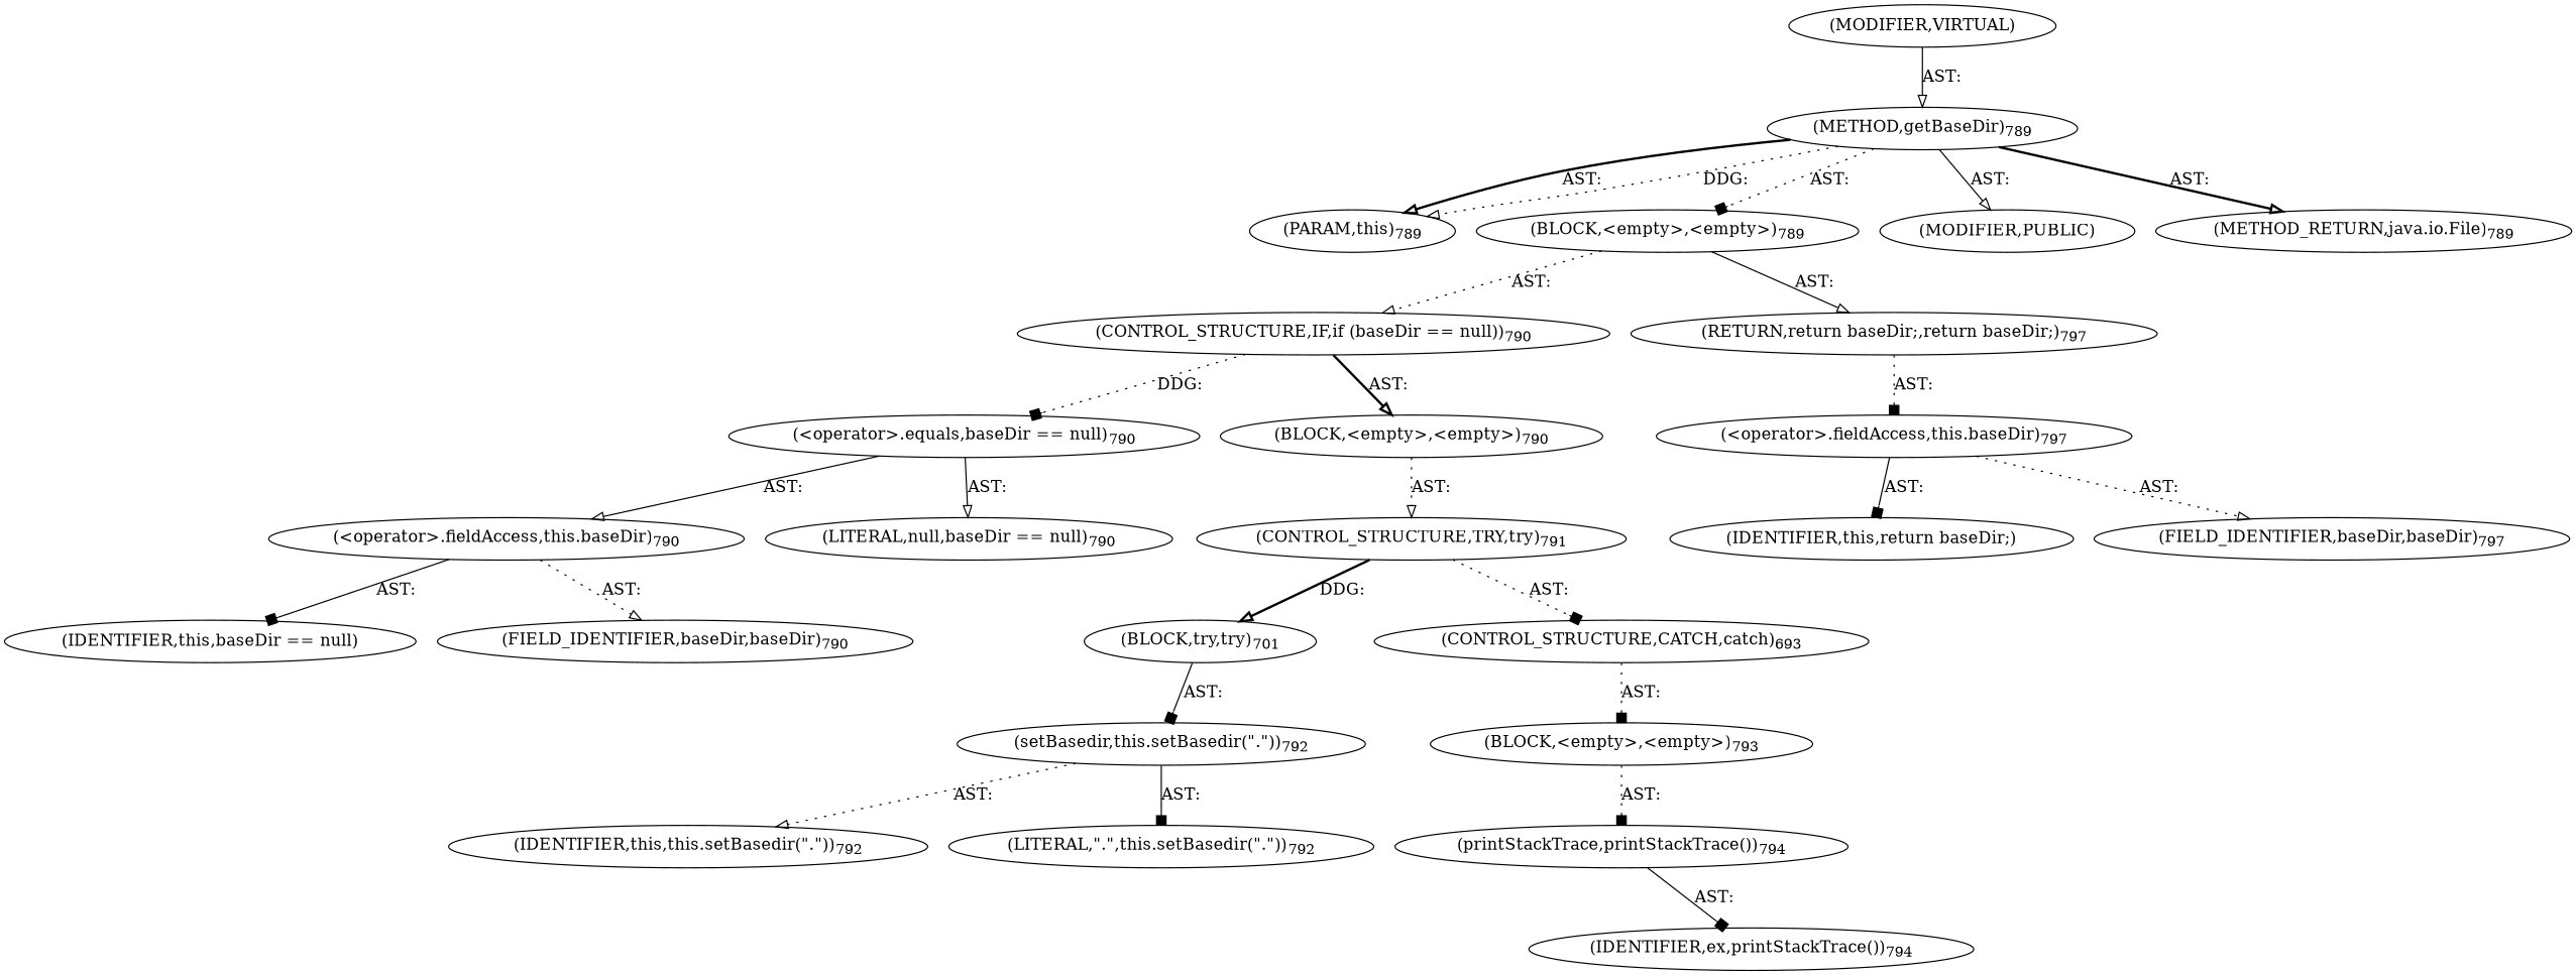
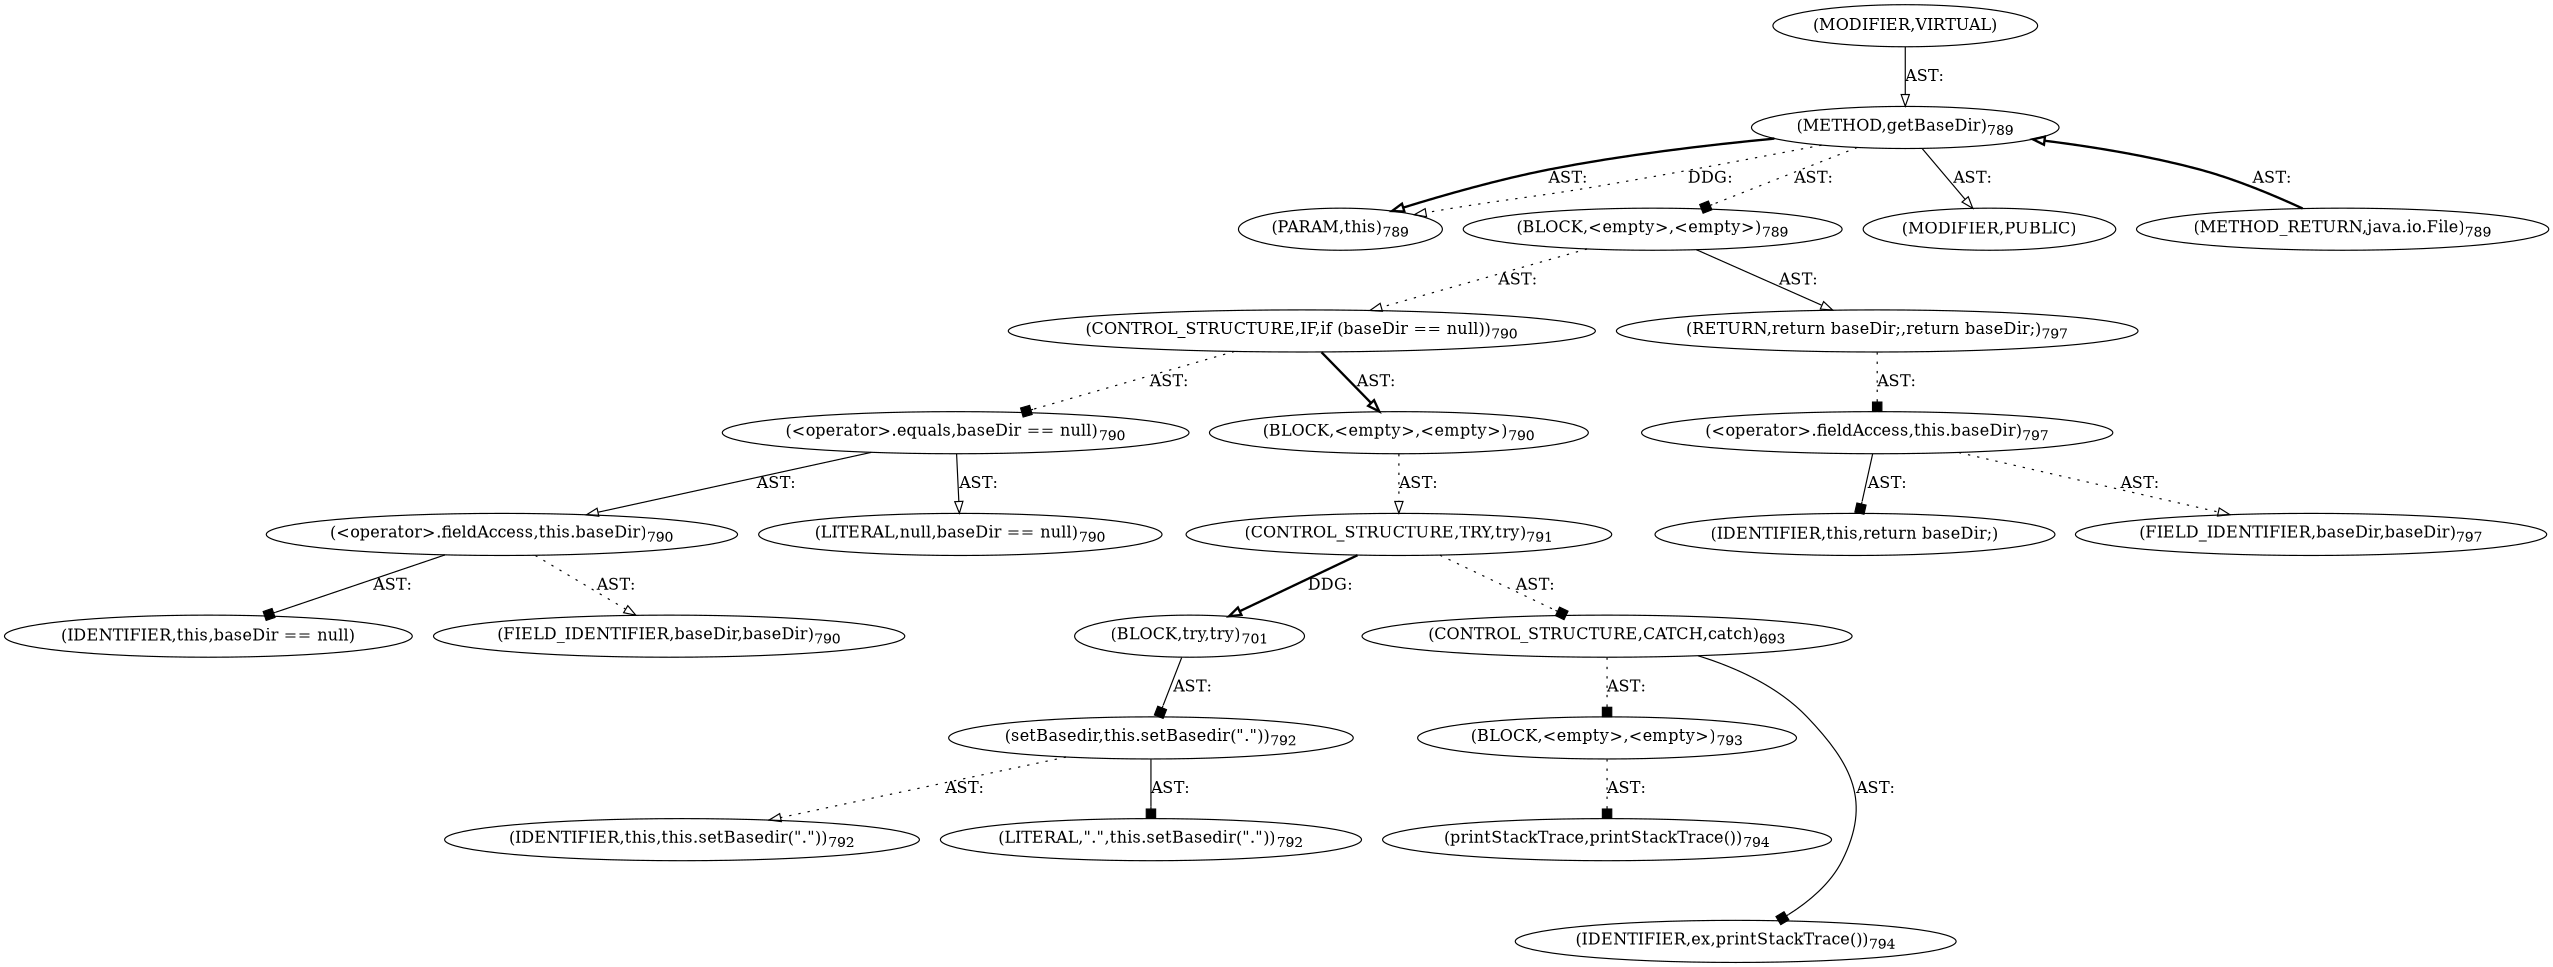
  digraph {
    edge [arrowhead=onormal style=dotted]
    n1 [label=<(METHOD,getBaseDir)<SUB>789</SUB>>]
    n2 [label=<(PARAM,this)<SUB>789</SUB>>]
    n3 [label=<(BLOCK,&lt;empty&gt;,&lt;empty&gt;)<SUB>789</SUB>>]
    n4 [label=<(MODIFIER,PUBLIC)>]
    n5 [label=<(METHOD_RETURN,java.io.File)<SUB>789</SUB>>]
    n6 [label=<(CONTROL_STRUCTURE,IF,if (baseDir == null))<SUB>790</SUB>>]
    n7 [label=<(RETURN,return baseDir;,return baseDir;)<SUB>797</SUB>>]
    n8 [label=<(MODIFIER,VIRTUAL)>]
    n9 [label=<(&lt;operator&gt;.equals,baseDir == null)<SUB>790</SUB>>]
    n10 [label=<(BLOCK,&lt;empty&gt;,&lt;empty&gt;)<SUB>790</SUB>>]
    n11 [label=<(&lt;operator&gt;.fieldAccess,this.baseDir)<SUB>797</SUB>>]
    n12 [label=<(&lt;operator&gt;.fieldAccess,this.baseDir)<SUB>790</SUB>>]
    n13 [label=<(LITERAL,null,baseDir == null)<SUB>790</SUB>>]
    n14 [label=<(CONTROL_STRUCTURE,TRY,try)<SUB>791</SUB>>]
    n15 [label=<(IDENTIFIER,this,baseDir == null)>]
    n16 [label=<(FIELD_IDENTIFIER,baseDir,baseDir)<SUB>790</SUB>>]
    n17 [label=<(BLOCK,try,try)<SUB>701</SUB>>]
    n18 [label=<(CONTROL_STRUCTURE,CATCH,catch)<SUB>693</SUB>>]
    n19 [label=<(setBasedir,this.setBasedir(&quot;.&quot;))<SUB>792</SUB>>]
    n20 [label=<(BLOCK,&lt;empty&gt;,&lt;empty&gt;)<SUB>793</SUB>>]
    n21 [label=<(IDENTIFIER,this,this.setBasedir(&quot;.&quot;))<SUB>792</SUB>>]
    n22 [label=<(LITERAL,&quot;.&quot;,this.setBasedir(&quot;.&quot;))<SUB>792</SUB>>]
    n23 [label=<(printStackTrace,printStackTrace())<SUB>794</SUB>>]
    n24 [label=<(IDENTIFIER,ex,printStackTrace())<SUB>794</SUB>>]
    n25 [label=<(IDENTIFIER,this,return baseDir;)>]
    n26 [label=<(FIELD_IDENTIFIER,baseDir,baseDir)<SUB>797</SUB>>]
    n1 -> n2 [label="AST: " style=bold]
    n1 -> n2 [label="DDG: "]
    n1 -> n3 [arrowhead=box label="AST: "]
    n1 -> n4 [label="AST: " style=solid]
-   n1 -> n5 [label="AST: " style=bold]
+   n5 -> n1 [label="AST: " style=bold]
    n3 -> n6 [label="AST: "]
    n3 -> n7 [label="AST: " style=solid]
-   n6 -> n9 [arrowhead=box label="DDG: "]
+   n6 -> n9 [arrowhead=box label="AST: "]
    n6 -> n10 [label="AST: " style=bold]
    n7 -> n11 [arrowhead=box label="AST: "]
    n8 -> n1 [label="AST: " style=solid]
    n9 -> n12 [label="AST: " style=solid]
    n9 -> n13 [label="AST: " style=solid]
    n10 -> n14 [label="AST: "]
    n11 -> n25 [arrowhead=box label="AST: " style=solid]
    n11 -> n26 [label="AST: "]
    n12 -> n15 [arrowhead=box label="AST: " style=solid]
    n12 -> n16 [label="AST: "]
    n14 -> n17 [label="DDG: " style=bold]
    n14 -> n18 [arrowhead=box label="AST: "]
    n17 -> n19 [arrowhead=box label="AST: " style=solid]
    n18 -> n20 [arrowhead=box label="AST: "]
    n19 -> n21 [label="AST: "]
    n19 -> n22 [arrowhead=box label="AST: " style=solid]
    n20 -> n23 [arrowhead=box label="AST: "]
-   n23 -> n24 [arrowhead=box label="AST: " style=solid]
+   n18 -> n24 [arrowhead=box label="AST: " style=solid]
  }
